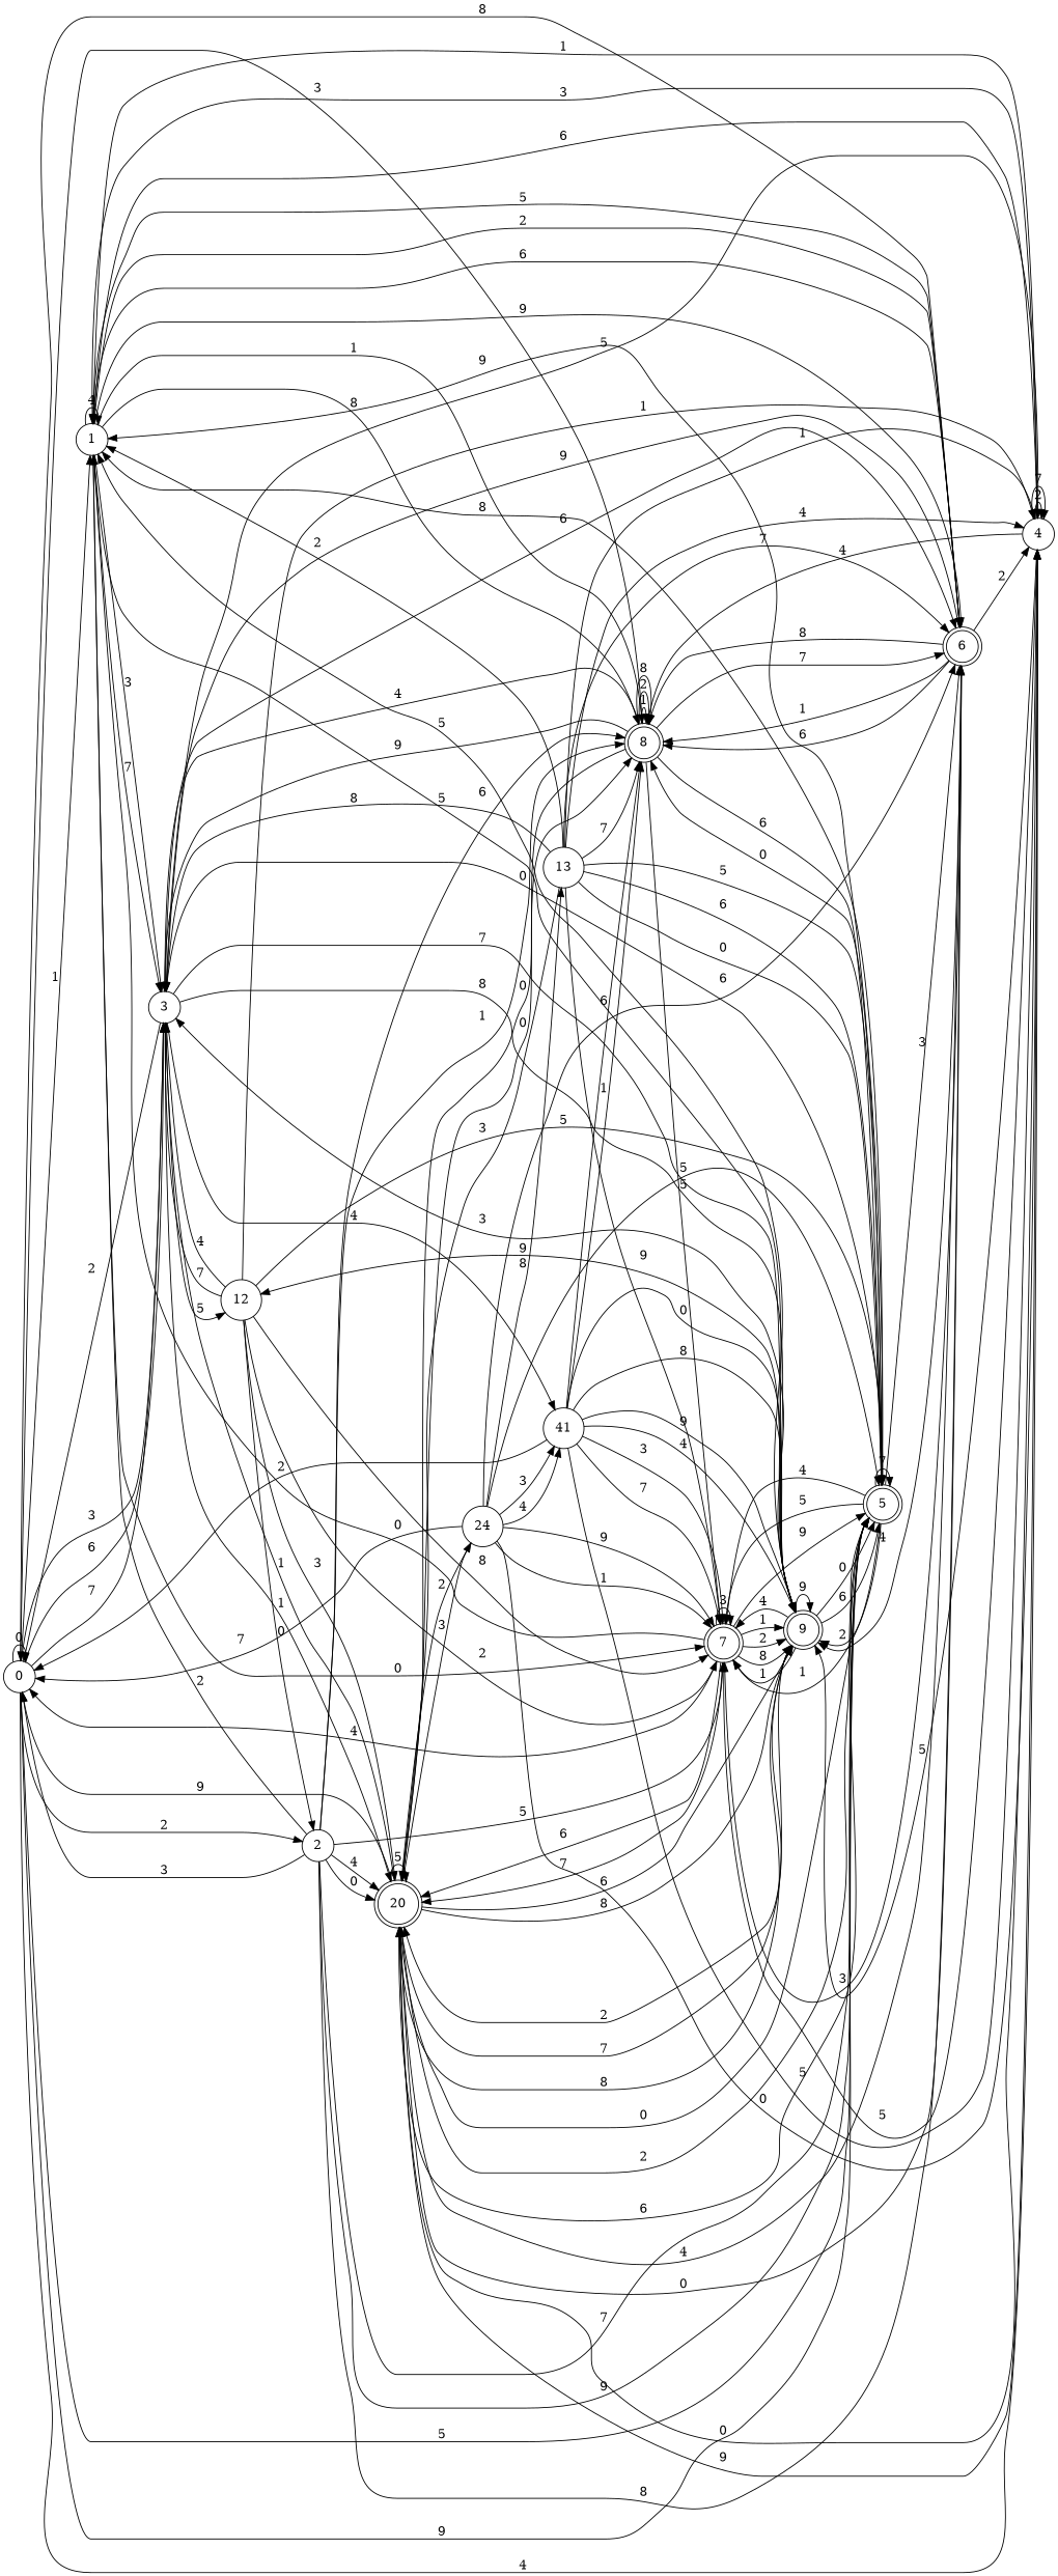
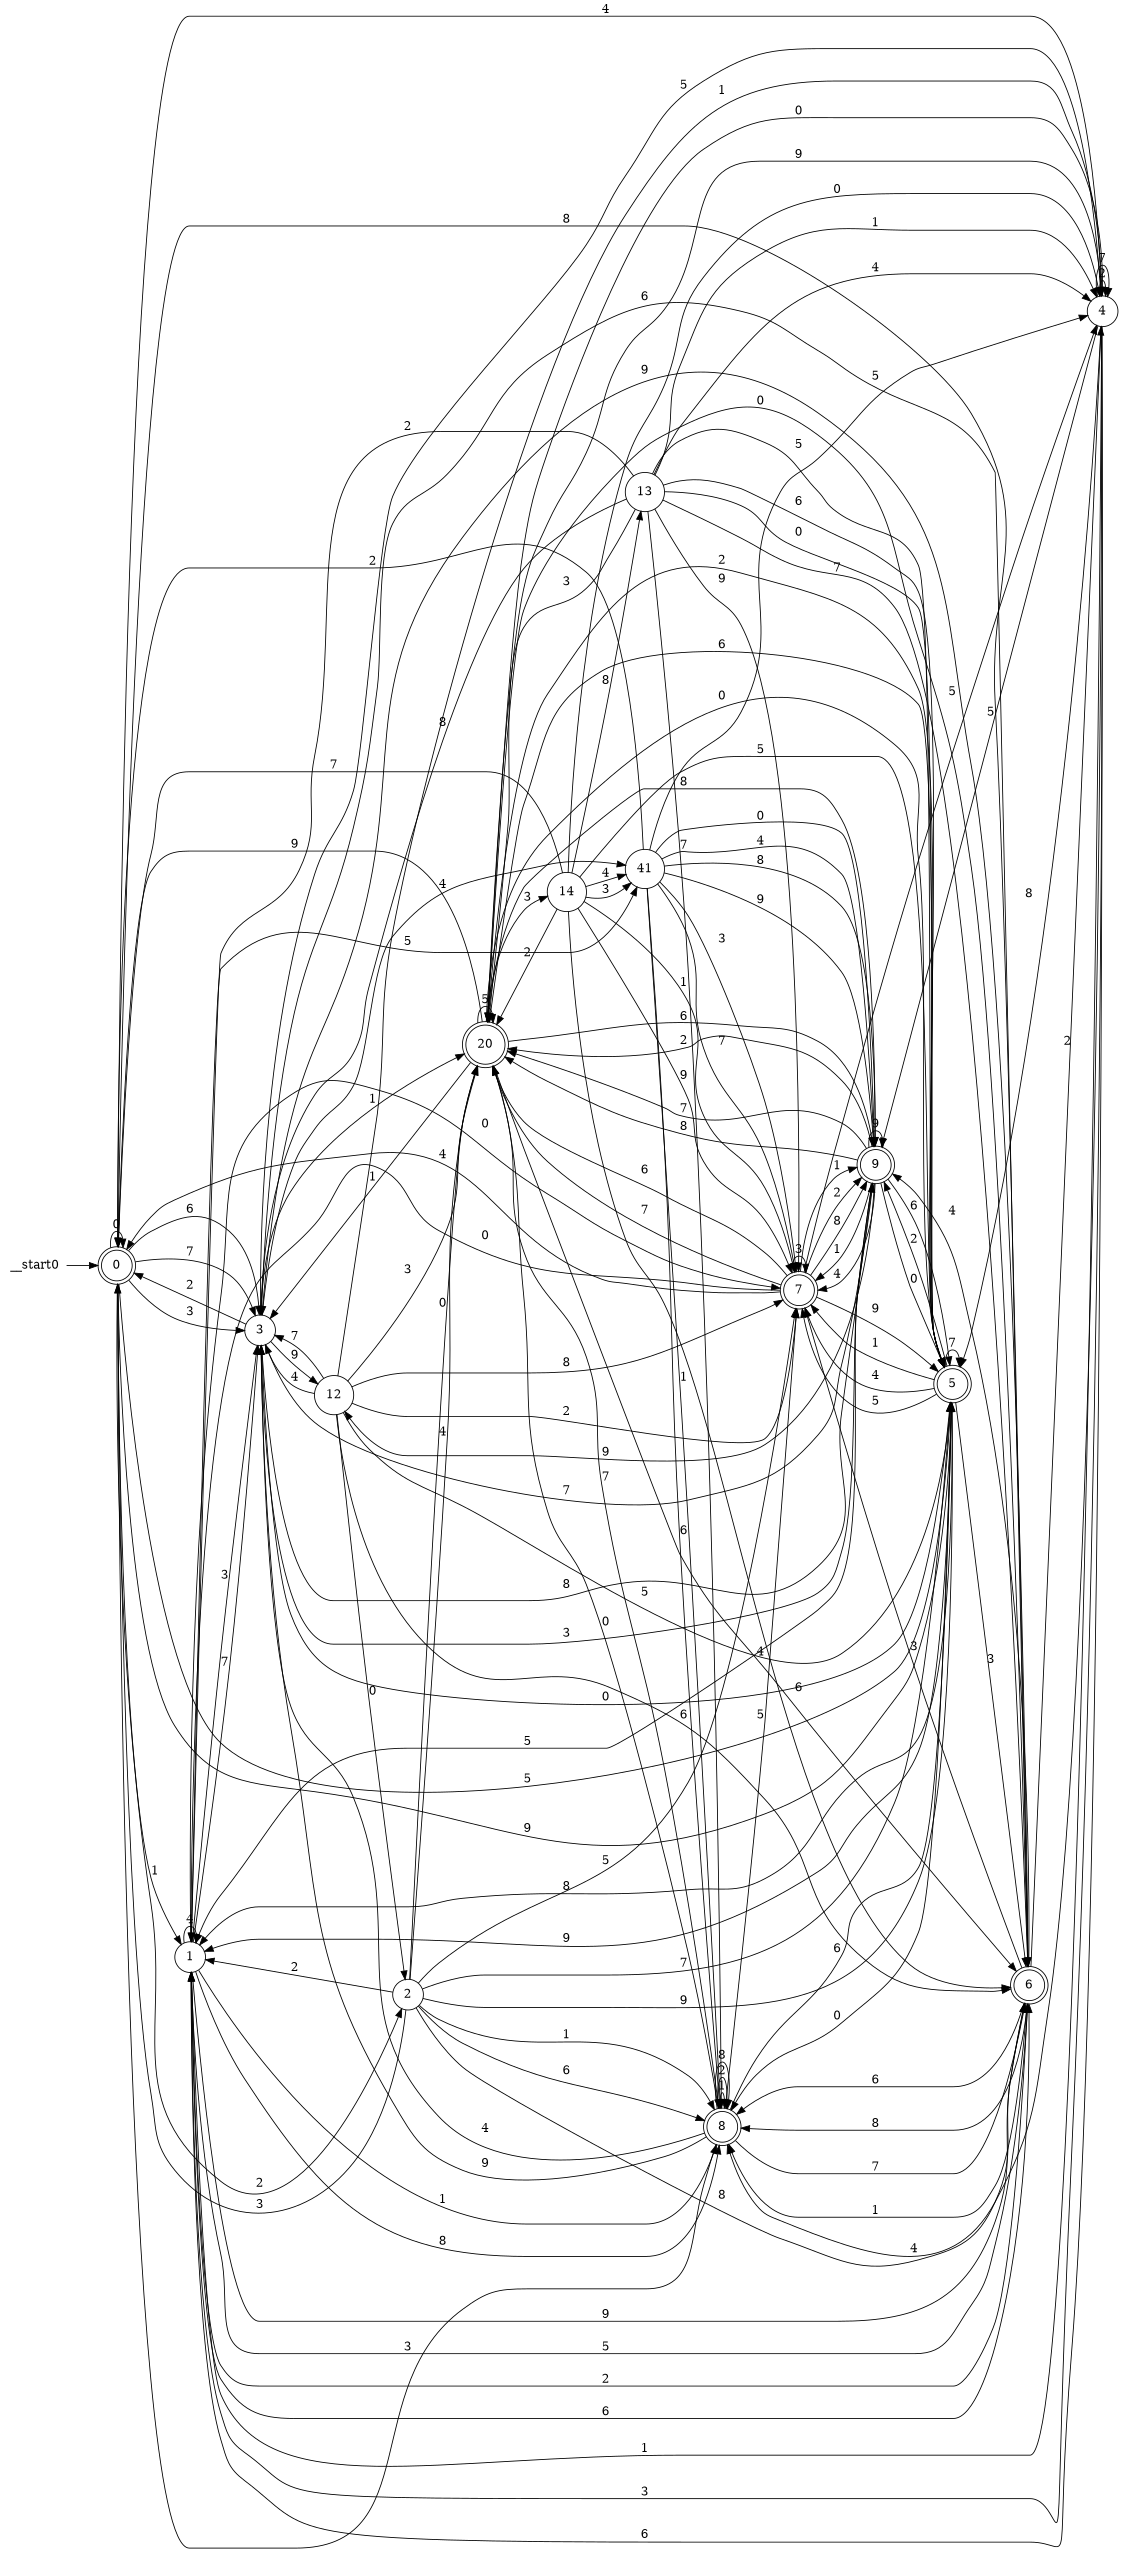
  digraph {
    rankdir=LR
    node [shape=circle]
-   n1 [label=0]
+   n1 [label=0 shape=doublecircle]
    n2 [label=1]
    n3 [label=2]
    n4 [label=3]
    n5 [label=4]
    n6 [label=5 shape=doublecircle]
    n7 [label=6 shape=doublecircle]
    n8 [label=7 shape=doublecircle]
    n9 [label=8 shape=doublecircle]
    n10 [label=9 shape=doublecircle]
    n11 [label=20 shape=doublecircle]
    n12 [label=41]
    n13 [label=12]
-   n14 [label=24]
+   n14 [label=14]
    n15 [label=13]
+   __start0 [height=0 shape=none width=0]
    n1 -> n1 [label=0]
    n1 -> n2 [label=1]
    n1 -> n3 [label=2]
    n1 -> n4 [label=3]
    n1 -> n4 [label=6]
    n1 -> n4 [label=7]
    n1 -> n5 [label=4]
    n1 -> n6 [label=5]
    n1 -> n6 [label=9]
    n1 -> n7 [label=8]
    n2 -> n2 [label=4]
    n2 -> n4 [label=3]
    n2 -> n4 [label=7]
    n2 -> n7 [label=2]
    n2 -> n7 [label=6]
    n2 -> n7 [label=9]
    n2 -> n8 [label=0]
    n2 -> n9 [label=1]
    n2 -> n9 [label=8]
-   n2 -> n10 [label=5]
+   n2 -> n12 [label=5]
    n3 -> n1 [label=3]
    n3 -> n2 [label=2]
    n3 -> n6 [label=7]
    n3 -> n6 [label=9]
    n3 -> n7 [label=8]
    n3 -> n8 [label=5]
    n3 -> n9 [label=1]
    n3 -> n9 [label=6]
    n3 -> n11 [label=0]
    n3 -> n11 [label=4]
    n4 -> n1 [label=2]
    n4 -> n5 [label=5]
    n4 -> n6 [label=0]
    n4 -> n7 [label=6]
    n4 -> n10 [label=7]
    n4 -> n10 [label=8]
    n4 -> n11 [label=1]
    n4 -> n12 [label=4]
-   n4 -> n13 [label=5]
+   n4 -> n13 [label=9]
    n5 -> n2 [label=1]
    n5 -> n2 [label=3]
    n5 -> n2 [label=6]
    n5 -> n5 [label=2]
    n5 -> n5 [label=7]
+   n5 -> n6 [label=8]
    n5 -> n9 [label=4]
    n5 -> n10 [label=5]
    n5 -> n11 [label=0]
    n5 -> n11 [label=9]
    n6 -> n2 [label=8]
    n6 -> n2 [label=9]
    n6 -> n6 [label=7]
    n6 -> n7 [label=3]
    n6 -> n8 [label=1]
    n6 -> n8 [label=4]
    n6 -> n8 [label=5]
    n6 -> n9 [label=0]
    n6 -> n10 [label=2]
    n6 -> n11 [label=6]
    n7 -> n2 [label=5]
    n7 -> n4 [label=9]
    n7 -> n5 [label=2]
    n7 -> n8 [label=3]
    n7 -> n9 [label=1]
    n7 -> n9 [label=6]
    n7 -> n9 [label=8]
    n7 -> n10 [label=4]
    n7 -> n11 [label=0]
    n8 -> n1 [label=4]
    n8 -> n2 [label=0]
    n8 -> n5 [label=5]
    n8 -> n6 [label=9]
    n8 -> n8 [label=3]
    n8 -> n10 [label=1]
    n8 -> n10 [label=2]
    n8 -> n10 [label=8]
    n8 -> n11 [label=6]
    n8 -> n11 [label=7]
    n9 -> n1 [label=3]
    n9 -> n4 [label=4]
    n9 -> n4 [label=9]
    n9 -> n6 [label=6]
    n9 -> n7 [label=7]
    n9 -> n8 [label=5]
    n9 -> n9 [label=1]
    n9 -> n9 [label=2]
    n9 -> n9 [label=8]
    n9 -> n11 [label=0]
    n10 -> n2 [label=5]
    n10 -> n4 [label=3]
    n10 -> n6 [label=0]
    n10 -> n6 [label=6]
    n10 -> n8 [label=1]
    n10 -> n8 [label=4]
    n10 -> n10 [label=9]
    n10 -> n11 [label=2]
    n10 -> n11 [label=7]
    n10 -> n11 [label=8]
    n10 -> n13 [label=9]
    n11 -> n1 [label=9]
    n11 -> n4 [label=1]
    n11 -> n6 [label=0]
    n11 -> n6 [label=2]
    n11 -> n7 [label=4]
-   n11 -> n9 [label=0]
+   n11 -> n9 [label=7]
    n11 -> n10 [label=6]
    n11 -> n10 [label=8]
    n11 -> n11 [label=5]
    n11 -> n14 [label=3]
    n12 -> n1 [label=2]
    n12 -> n5 [label=5]
    n12 -> n8 [label=3]
    n12 -> n8 [label=7]
    n12 -> n9 [label=1]
    n12 -> n9 [label=6]
    n12 -> n10 [label=0]
    n12 -> n10 [label=4]
    n12 -> n10 [label=8]
    n12 -> n10 [label=9]
    n13 -> n3 [label=0]
    n13 -> n4 [label=4]
    n13 -> n4 [label=7]
    n13 -> n5 [label=1]
    n13 -> n6 [label=5]
+   n13 -> n7 [label=6]
    n13 -> n8 [label=2]
    n13 -> n8 [label=8]
    n13 -> n11 [label=3]
    n14 -> n1 [label=7]
    n14 -> n5 [label=0]
    n14 -> n6 [label=5]
    n14 -> n7 [label=6]
    n14 -> n8 [label=1]
    n14 -> n8 [label=9]
    n14 -> n11 [label=2]
    n14 -> n12 [label=3]
    n14 -> n12 [label=4]
    n14 -> n15 [label=8]
    n15 -> n2 [label=2]
    n15 -> n4 [label=8]
    n15 -> n5 [label=1]
    n15 -> n5 [label=4]
    n15 -> n6 [label=0]
    n15 -> n6 [label=5]
    n15 -> n6 [label=6]
    n15 -> n7 [label=7]
    n15 -> n8 [label=9]
    n15 -> n9 [label=7]
    n15 -> n11 [label=3]
+   __start0 -> n1
  }
